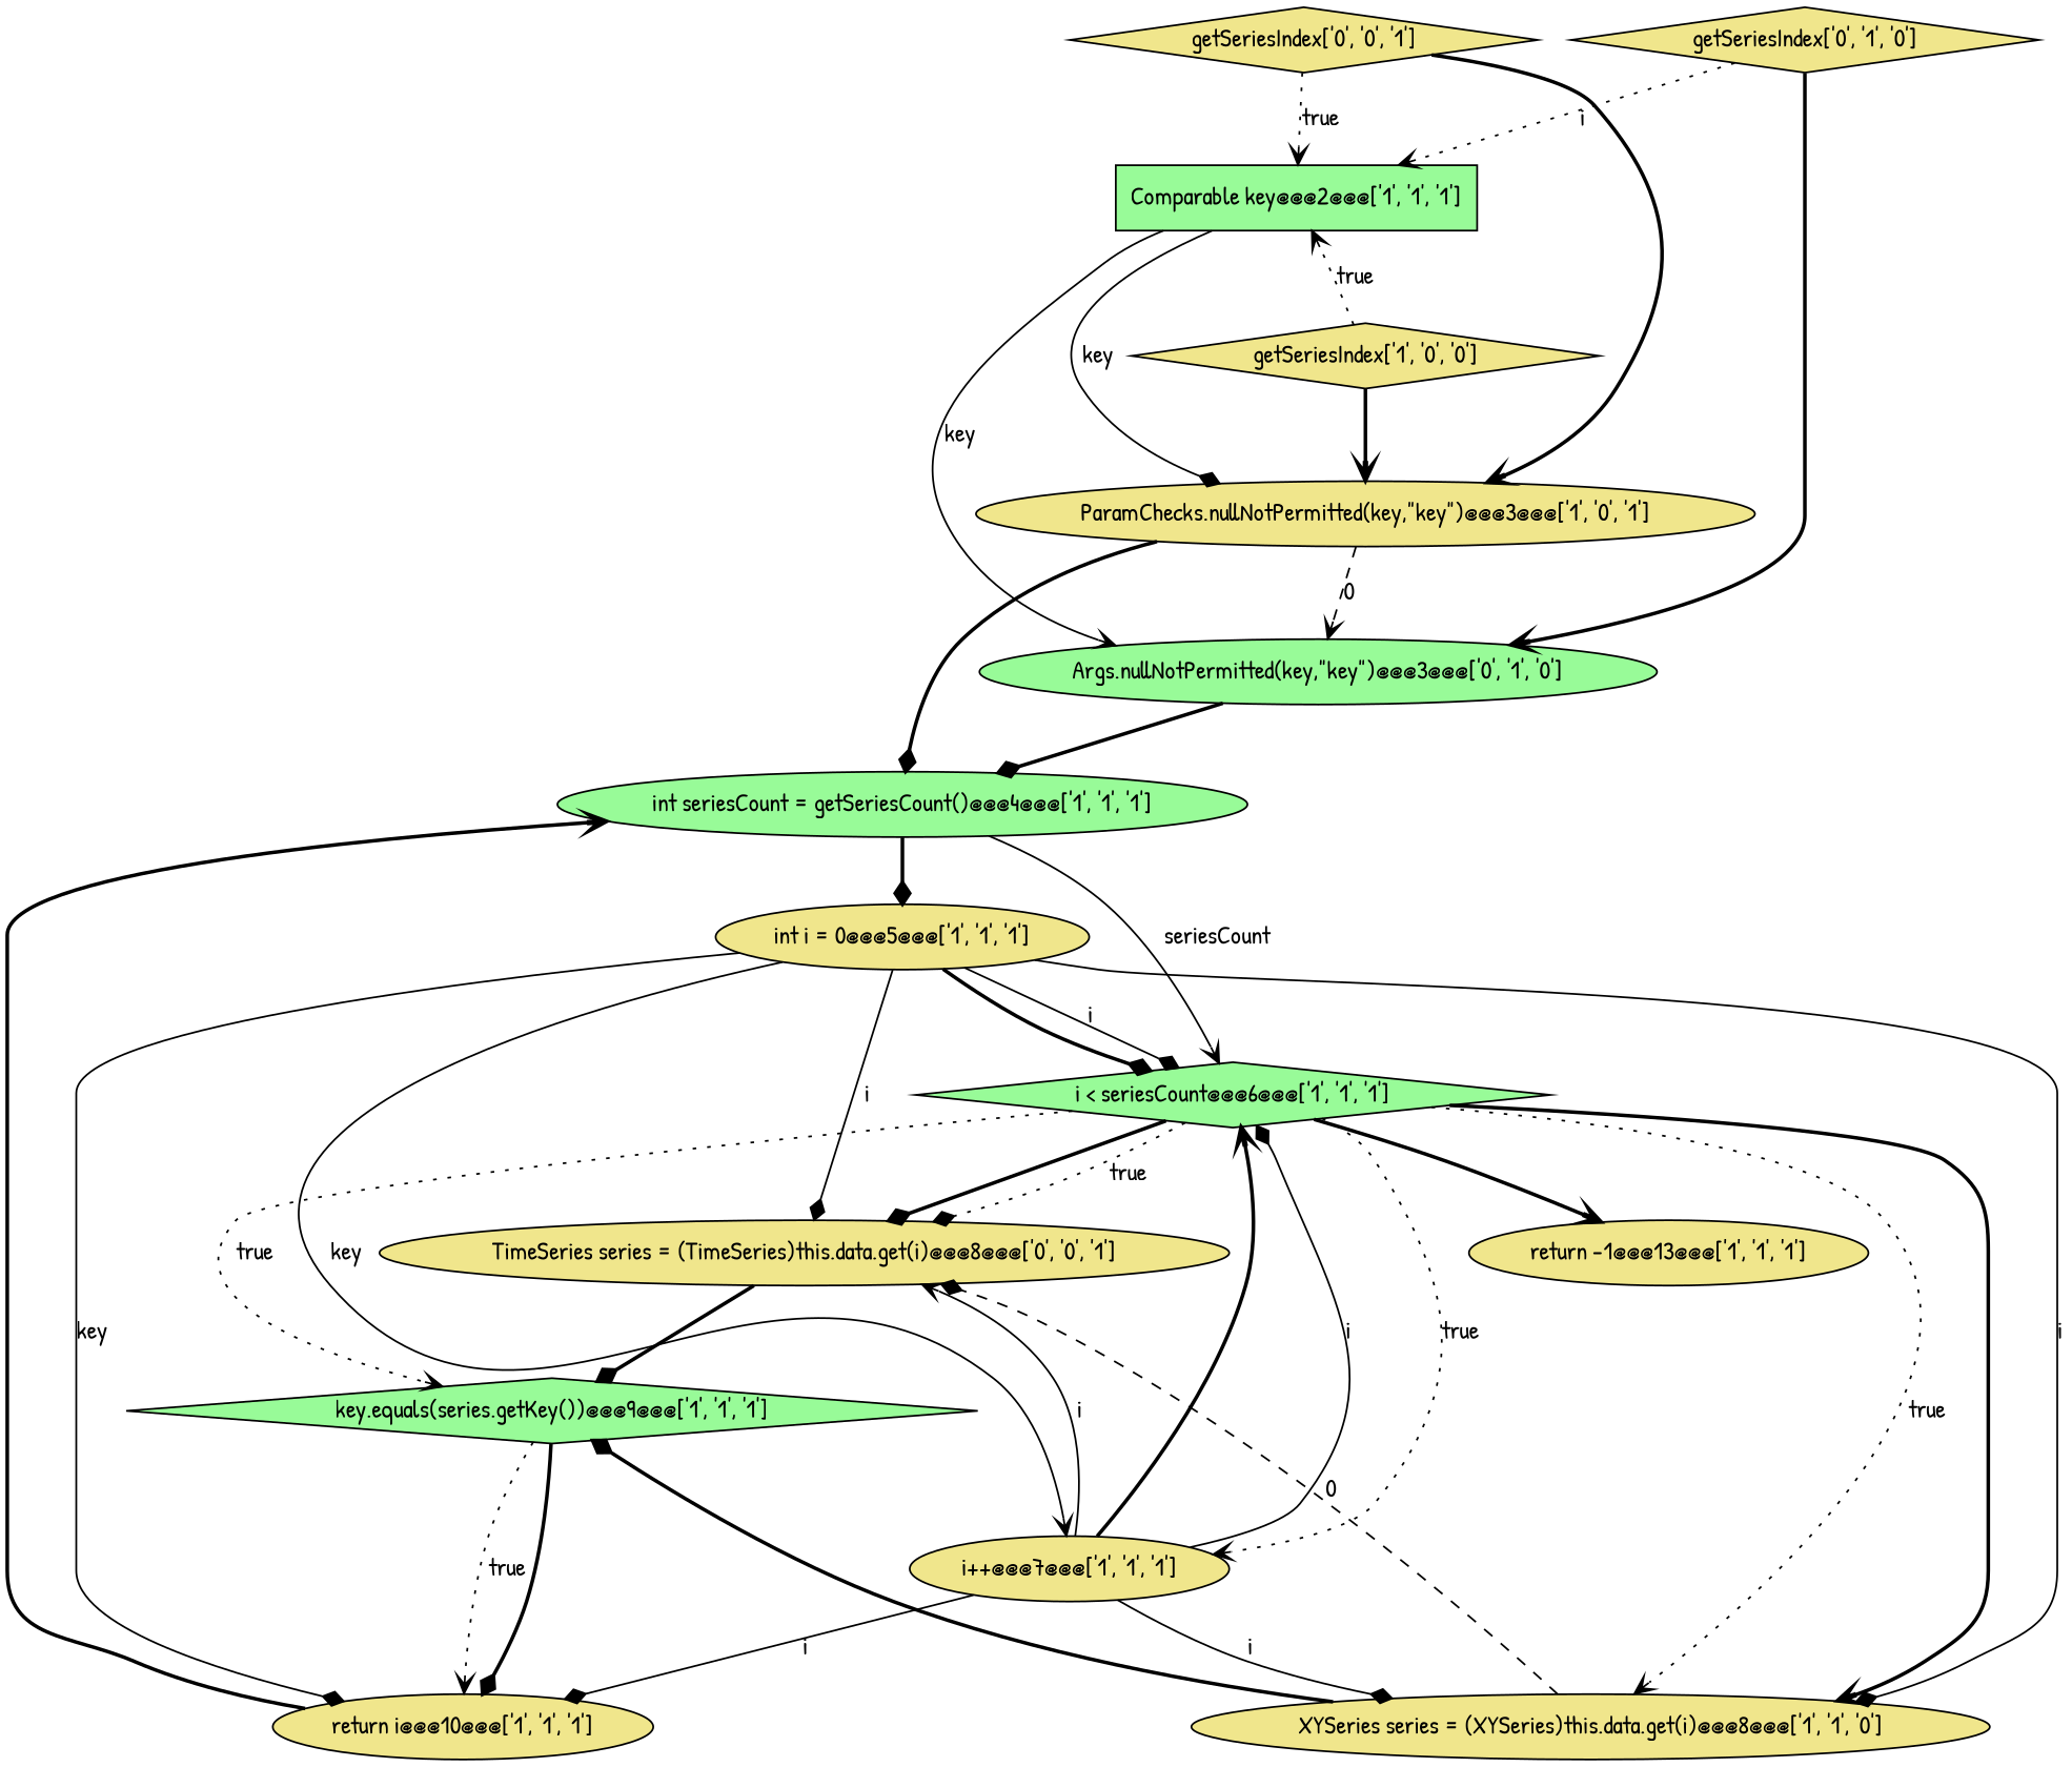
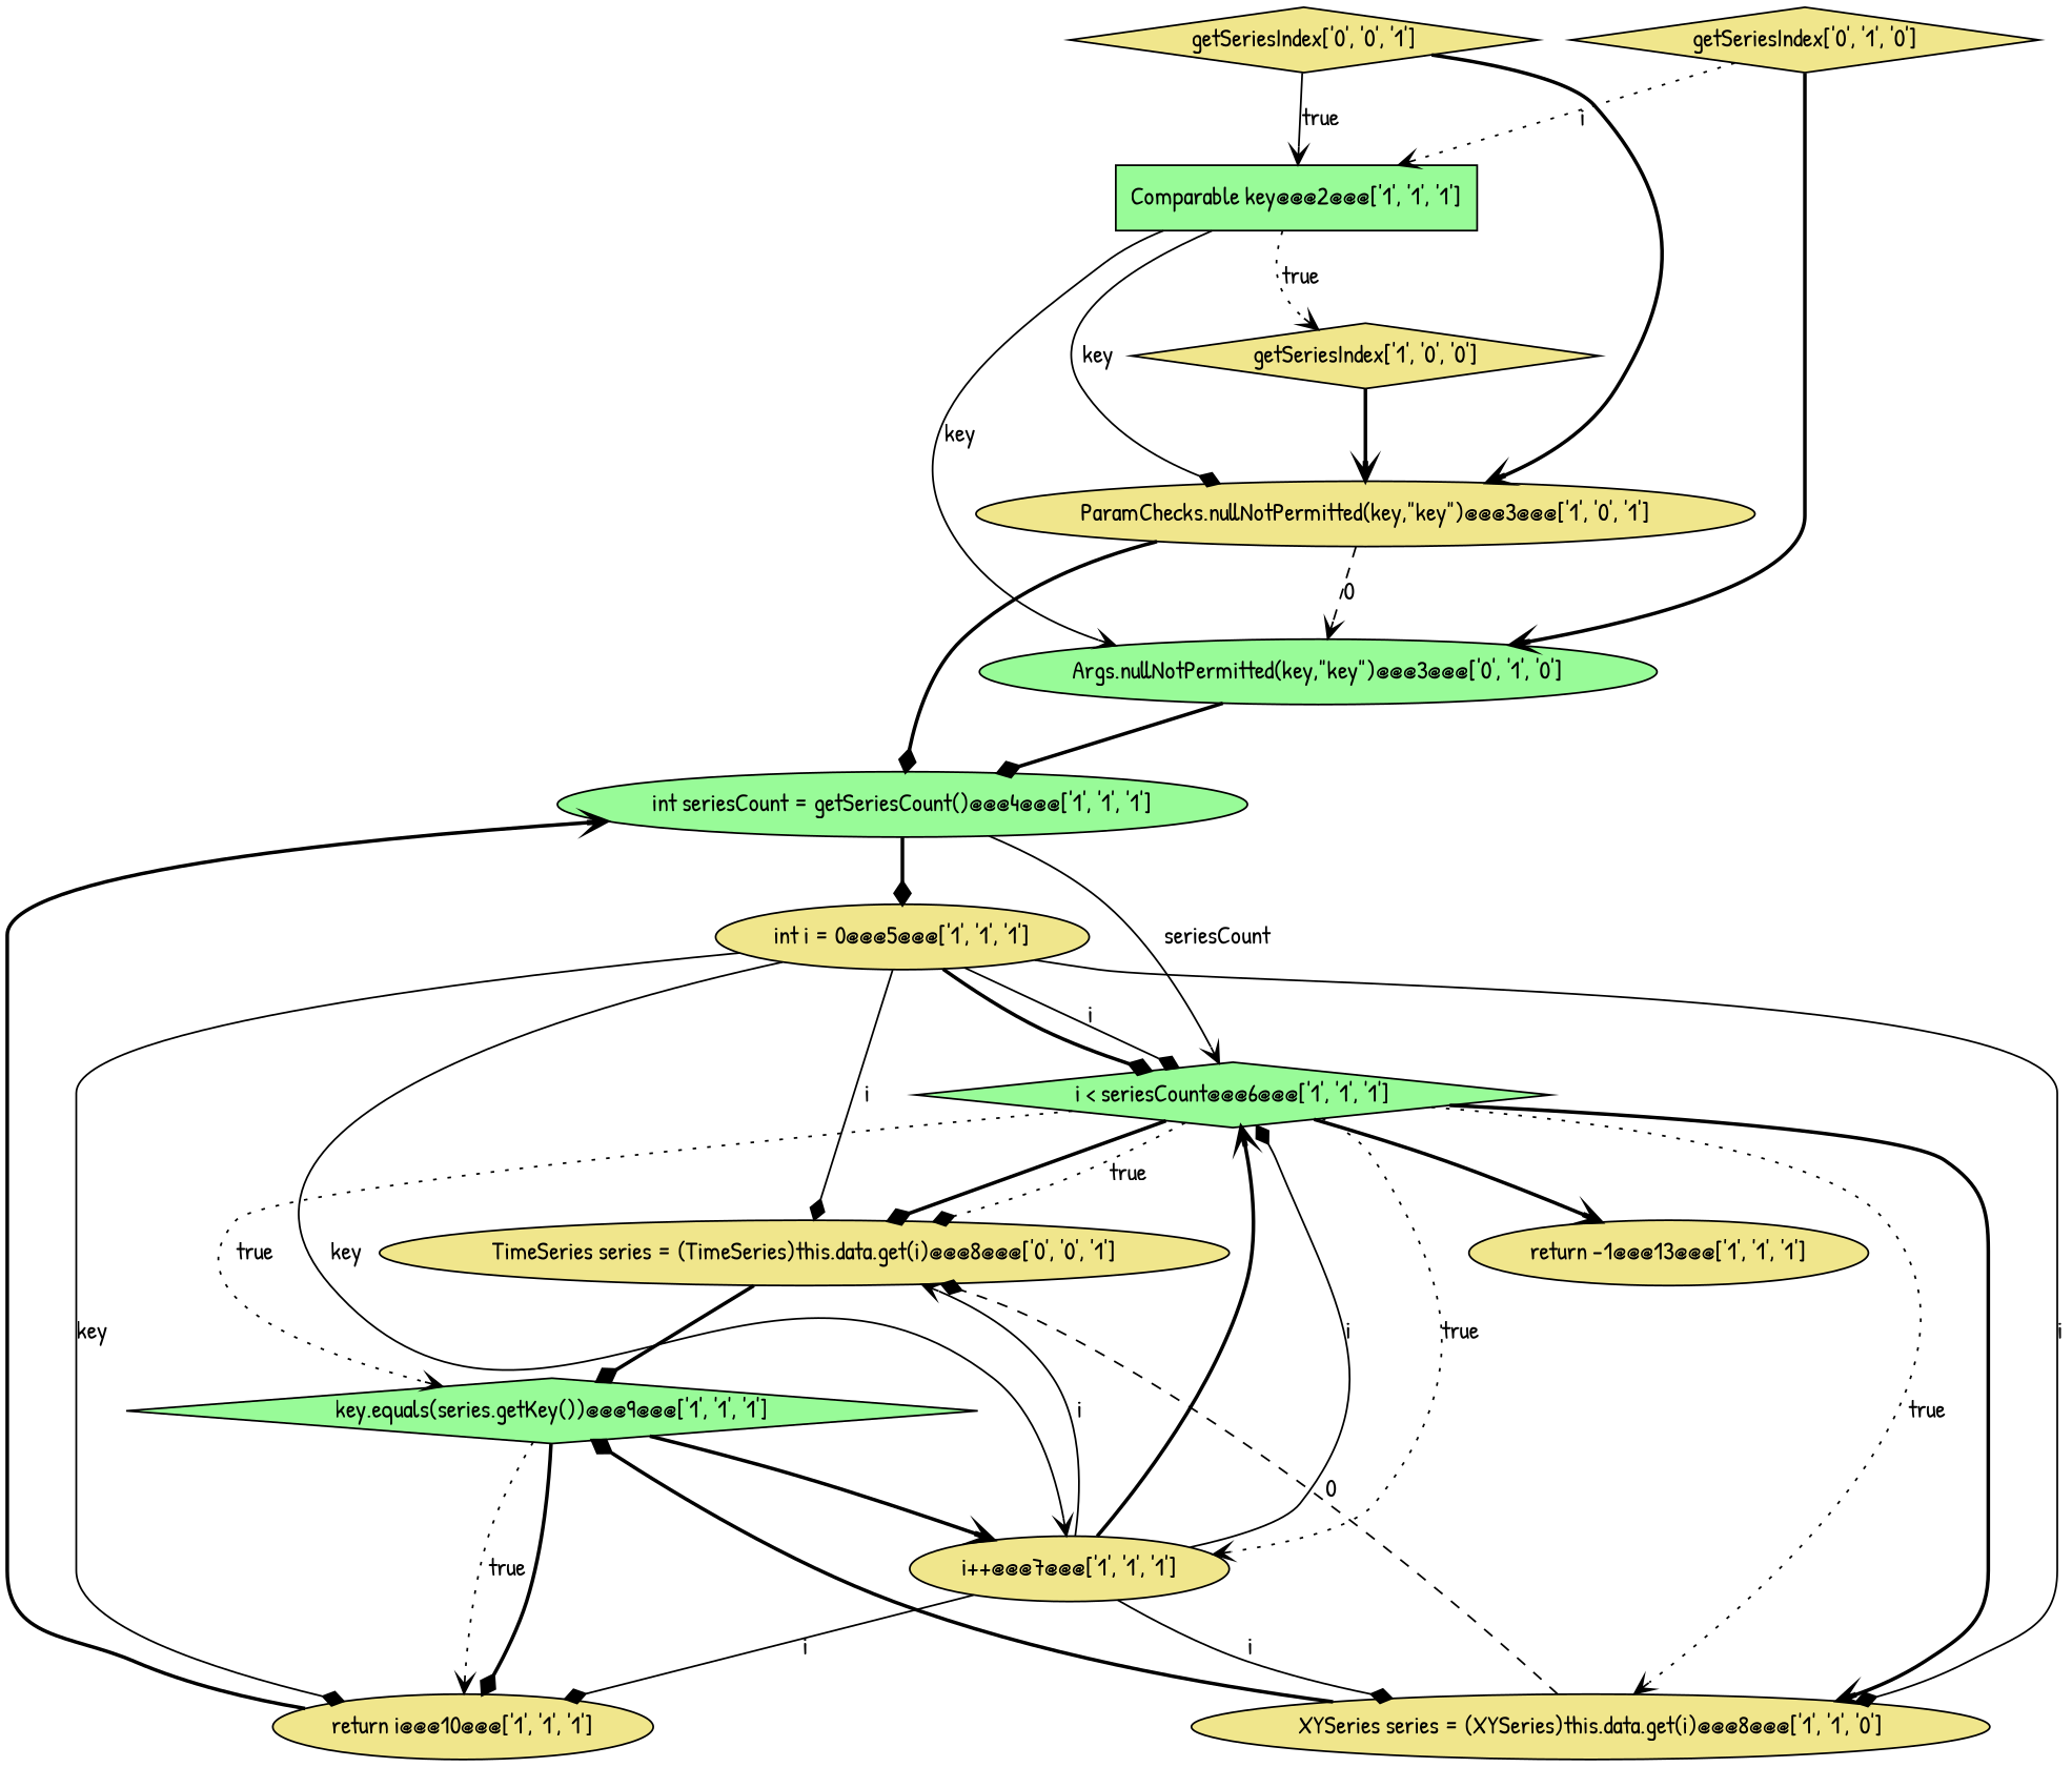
  digraph {
    fontname="Patrick Hand"
    node [fillcolor=khaki fontname="Patrick Hand" shape=ellipse style=filled]
    edge [arrowhead=vee fontname="Patrick Hand" style=bold]
    n1 [fillcolor=palegreen label="int seriesCount = getSeriesCount()@@@4@@@['1', '1', '1']"]
    n2 [label="int i = 0@@@5@@@['1', '1', '1']"]
    n3 [fillcolor=palegreen label="i < seriesCount@@@6@@@['1', '1', '1']" shape=diamond]
    n4 [label="TimeSeries series = (TimeSeries)this.data.get(i)@@@8@@@['0', '0', '1']"]
    n5 [label="XYSeries series = (XYSeries)this.data.get(i)@@@8@@@['1', '1', '0']"]
    n6 [label="i++@@@7@@@['1', '1', '1']"]
    n7 [label="return i@@@10@@@['1', '1', '1']"]
    n8 [fillcolor=palegreen label="key.equals(series.getKey())@@@9@@@['1', '1', '1']" shape=diamond]
    n9 [label="return -1@@@13@@@['1', '1', '1']"]
    n10 [label="getSeriesIndex['0', '0', '1']" shape=diamond]
    n11 [fillcolor=palegreen label="Comparable key@@@2@@@['1', '1', '1']" shape=box]
    n12 [label="ParamChecks.nullNotPermitted(key,\"key\")@@@3@@@['1', '0', '1']"]
    n13 [fillcolor=palegreen label="Args.nullNotPermitted(key,\"key\")@@@3@@@['0', '1', '0']"]
    n14 [label="getSeriesIndex['1', '0', '0']" shape=diamond]
    n15 [label="getSeriesIndex['0', '1', '0']" shape=diamond]
    n1 -> n2 [arrowhead=diamond]
    n1 -> n3 [label=seriesCount style=solid]
    n2 -> n3 [arrowhead=diamond label=i style=solid]
    n2 -> n3 [arrowhead=diamond]
    n2 -> n4 [arrowhead=diamond label=i style=solid]
    n2 -> n5 [arrowhead=diamond label=i style=solid]
    n2 -> n6 [label=key style=solid]
    n2 -> n7 [arrowhead=diamond label=key style=solid]
    n3 -> n4 [arrowhead=diamond]
    n3 -> n4 [arrowhead=diamond label=true style=dotted]
    n3 -> n5
    n3 -> n5 [label=true style=dotted]
    n3 -> n6 [label=true style=dotted]
    n3 -> n8 [label=true style=dotted]
    n3 -> n9
    n4 -> n8 [arrowhead=diamond]
    n5 -> n4 [arrowhead=diamond label=0 style=dashed]
    n5 -> n8 [arrowhead=diamond]
    n6 -> n3
    n6 -> n3 [arrowhead=diamond label=i style=solid]
    n6 -> n4 [label=i style=solid]
    n6 -> n5 [arrowhead=diamond label=i style=solid]
    n6 -> n7 [arrowhead=diamond label=i style=solid]
    n7 -> n1
+   n8 -> n6
    n8 -> n7 [label=true style=dotted]
    n8 -> n7 [arrowhead=diamond]
-   n10 -> n11 [label=true style=dotted]
+   n10 -> n11 [label=true style=solid]
    n10 -> n12
    n11 -> n12 [arrowhead=diamond label=key style=solid]
    n11 -> n13 [label=key style=solid]
    n12 -> n1 [arrowhead=diamond]
    n12 -> n13 [label=0 style=dashed]
    n13 -> n1 [arrowhead=diamond]
-   n14 -> n11 [label=true style=dotted]
+   n11 -> n14 [label=true style=dotted]
    n14 -> n12
    n15 -> n11 [label=i style=dotted]
    n15 -> n13
  }
